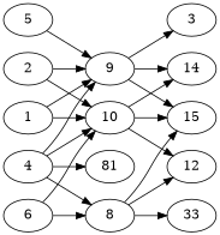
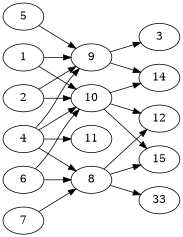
  digraph {
    rankdir=LR
    node [alpha=0.14]
    1 [expect_size=42054656]
    9 [alpha=0.11 expect_size=20037632]
    10 [alpha=0.13 expect_size=15555584]
    15 [alpha=0.04 expect_size=26433536]
    14 [alpha=0.10 expect_size=39432192]
    3 [alpha=0.11 expect_size=16440320]
    12 [alpha=0.06 expect_size=39904256]
-   11 [alpha=0.08 expect_size=6435840 label=81]
+   11 [alpha=0.08 expect_size=6435840]
    2 [alpha=0.09 expect_size=21440512]
    4 [expect_size=30590976]
    8 [alpha=0.12 expect_size=17725440]
    5 [alpha=0.13 expect_size=16028672]
    n13 [expect_size=12990464 label=33]
    6 [alpha=0.10 expect_size=44674048]
+   7 [alpha=0.15 expect_size=8467456]
    1 -> 9
    1 -> 10
-   9 -> 15
    9 -> 14
    9 -> 3
    10 -> 15
    10 -> 14
    10 -> 12
    2 -> 9
    2 -> 10
    4 -> 9
    4 -> 10
    4 -> 11
    4 -> 8
    8 -> 15
    8 -> 12
    8 -> n13
    5 -> 9
    6 -> 10
    6 -> 8
+   7 -> 8
  }
